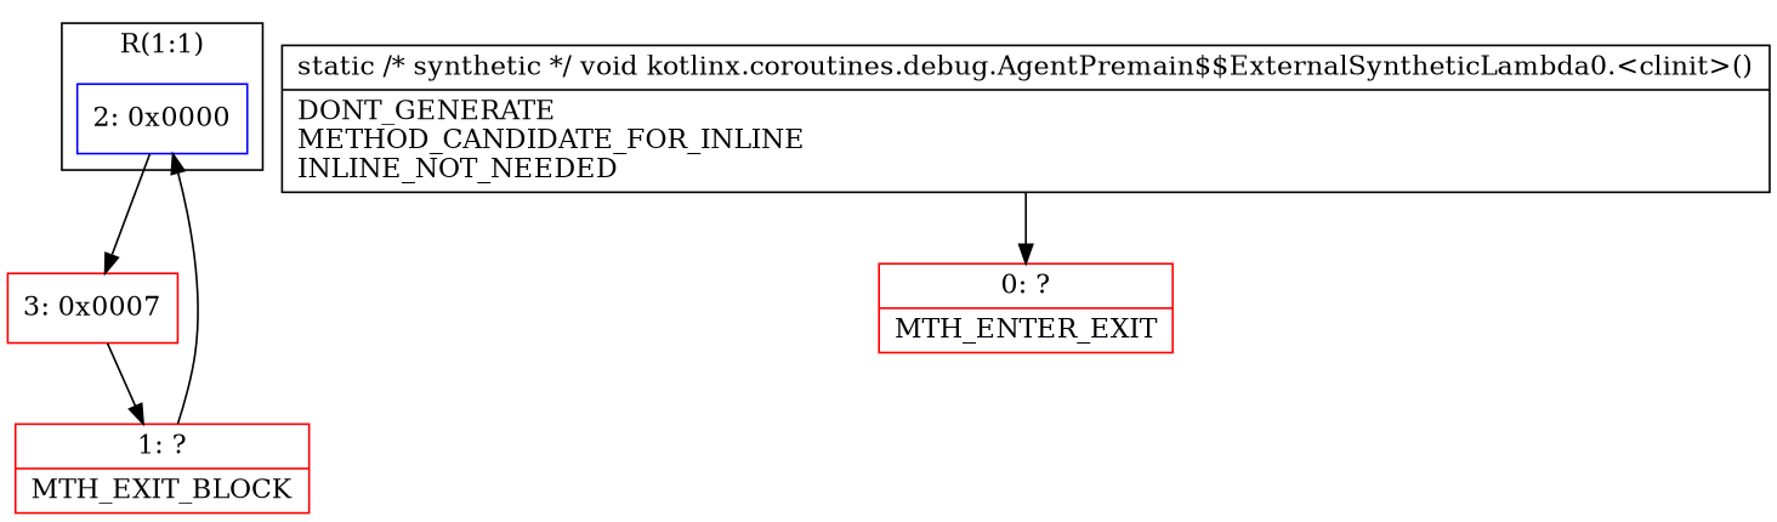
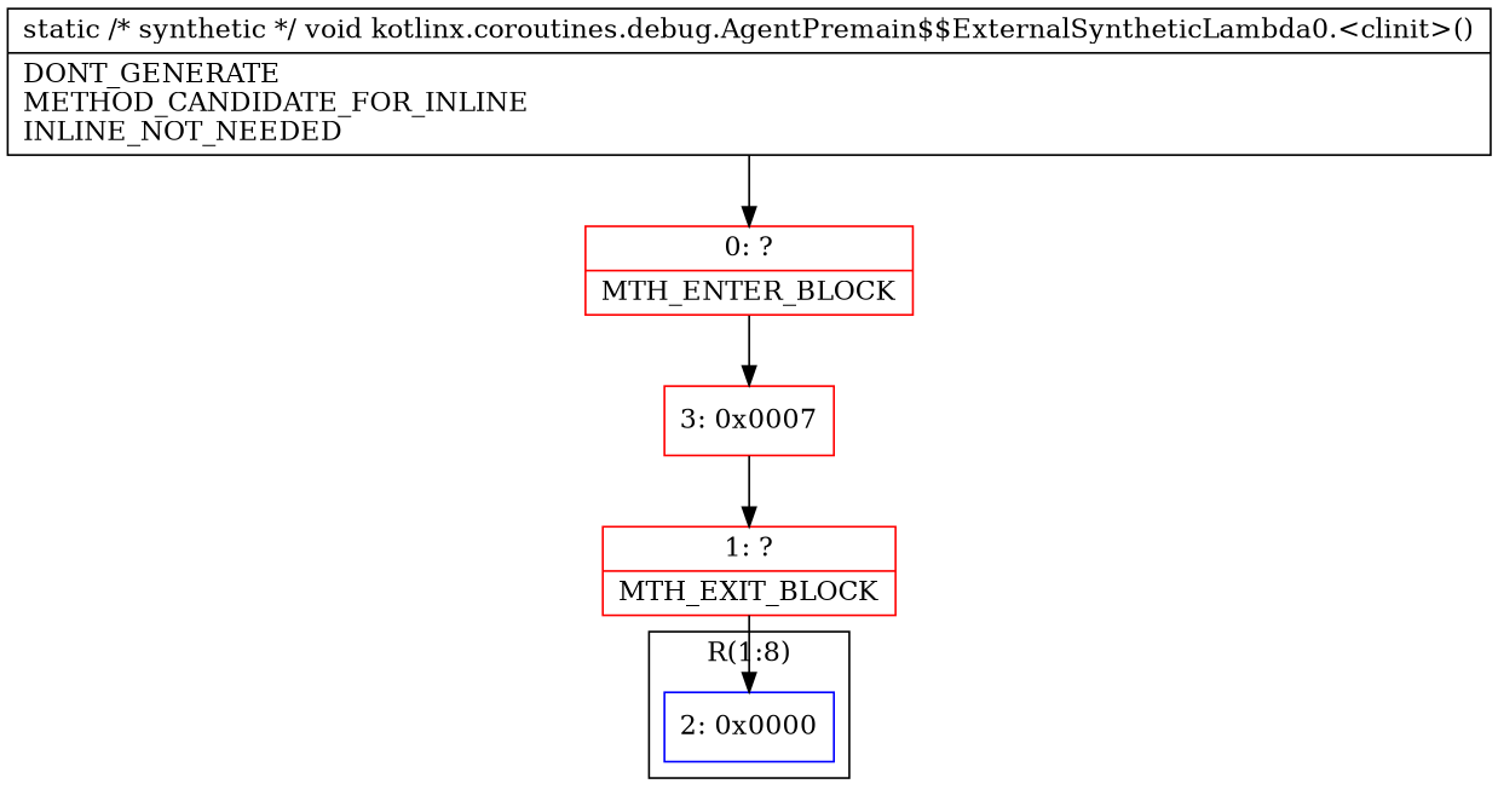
  digraph {
    node [color=red shape=record]
    n1 [color=blue label="{2\:\ 0x0000}"]
    n2 [label="{3\:\ 0x0007}"]
    n3 [label="{1\:\ ?|MTH_EXIT_BLOCK\l}"]
-   n4 [label="{0\:\ ?|MTH_ENTER_EXIT\l}"]
+   n4 [label="{0\:\ ?|MTH_ENTER_BLOCK\l}"]
    n5 [label="{static \/* synthetic *\/ void kotlinx.coroutines.debug.AgentPremain$$ExternalSyntheticLambda0.\<clinit\>()  | DONT_GENERATE\lMETHOD_CANDIDATE_FOR_INLINE\lINLINE_NOT_NEEDED\l}" color=""]
    subgraph cluster_1 {
-     label="R(1:1)"
+     label="R(1:8)"
      n1
    }
-   n1 -> n2
+   n4 -> n2
    n2 -> n3
    n3 -> n1
    n5 -> n4
  }
